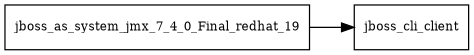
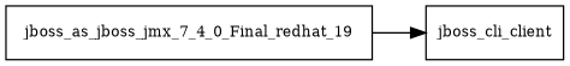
  digraph {
    rankdir=LR
    node [fontsize=10.0 shape=box]
-   jboss_as_system_jmx_7_4_0_Final_redhat_19
+   jboss_as_system_jmx_7_4_0_Final_redhat_19 [label=jboss_as_jboss_jmx_7_4_0_Final_redhat_19]
    jboss_cli_client
    jboss_as_system_jmx_7_4_0_Final_redhat_19 -> jboss_cli_client
  }
